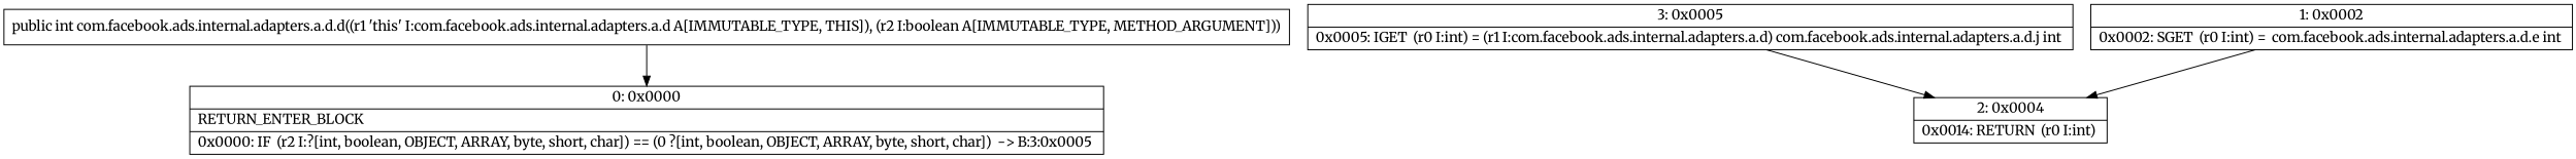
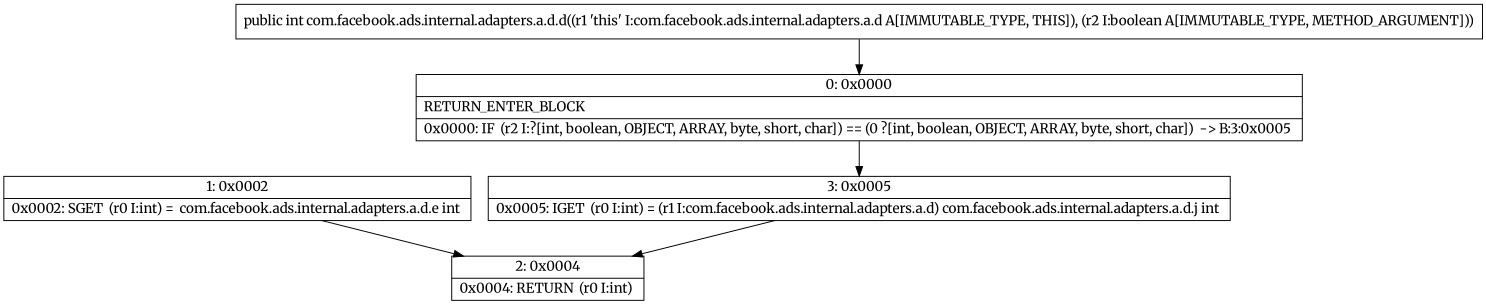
  digraph {
    fontname=Merriweather
    node [fontname=Merriweather shape=record]
    edge [fontname=Merriweather]
    n1 [label="{0\:\ 0x0000|RETURN_ENTER_BLOCK\l|0x0000: IF  (r2 I:?[int, boolean, OBJECT, ARRAY, byte, short, char]) == (0 ?[int, boolean, OBJECT, ARRAY, byte, short, char])  \-\> B:3:0x0005 \l}"]
    n2 [label="{3\:\ 0x0005|0x0005: IGET  (r0 I:int) = (r1 I:com.facebook.ads.internal.adapters.a.d) com.facebook.ads.internal.adapters.a.d.j int \l}"]
    n3 [label="{1\:\ 0x0002|0x0002: SGET  (r0 I:int) =  com.facebook.ads.internal.adapters.a.d.e int \l}"]
-   n4 [label="{2\:\ 0x0004|0x0014: RETURN  (r0 I:int) \l}"]
+   n4 [label="{2\:\ 0x0004|0x0004: RETURN  (r0 I:int) \l}"]
    n5 [label="{public int com.facebook.ads.internal.adapters.a.d.d((r1 'this' I:com.facebook.ads.internal.adapters.a.d A[IMMUTABLE_TYPE, THIS]), (r2 I:boolean A[IMMUTABLE_TYPE, METHOD_ARGUMENT])) }"]
+   n1 -> n2
    n2 -> n4
    n3 -> n4
    n5 -> n1
  }
